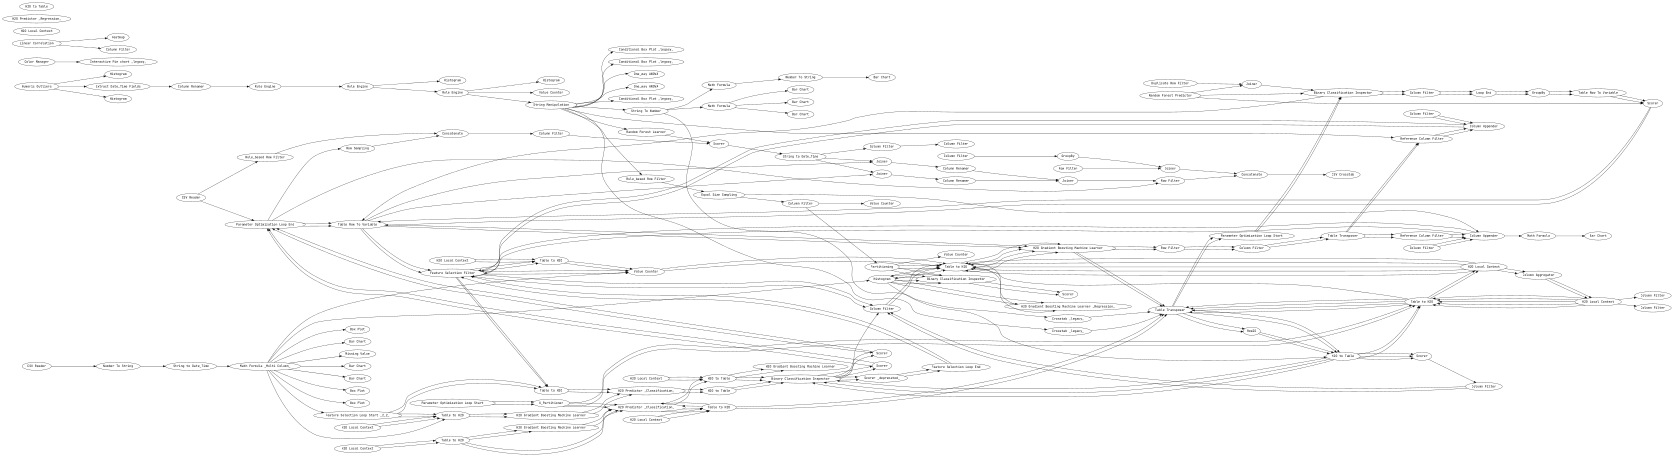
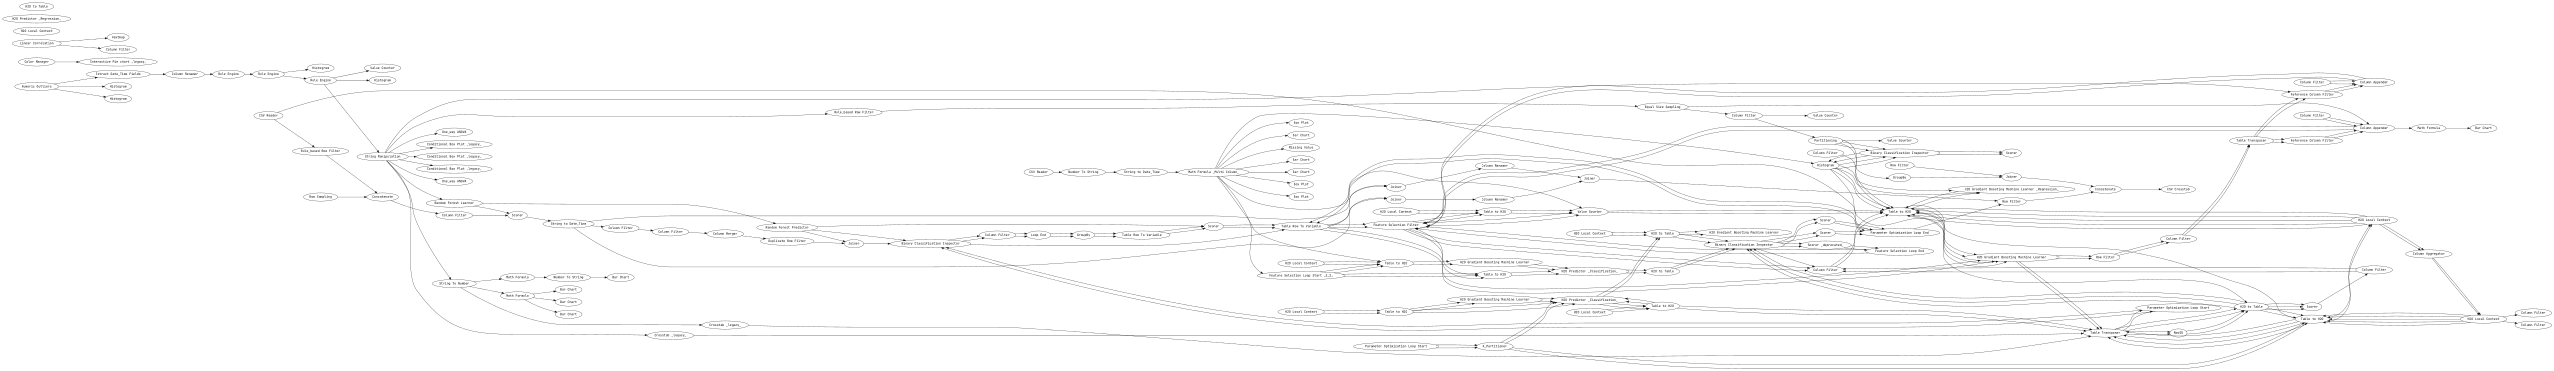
  digraph {
    fontname="JetBrains Mono"
    rankdir=LR
    node [fontname="JetBrains Mono"]
    edge [fontname="JetBrains Mono"]
    n1 [label="Row Sampling"]
    n2 [label=Concatenate]
    n3 [label="Column Filter"]
    n4 [label="Interactive Pie chart _legacy_"]
    n5 [label="Parameter Optimization Loop End"]
    n6 [label="Table Row To Variable"]
    n7 [label="Row Filter"]
    n8 [label="Feature Selection Filter"]
    n9 [label=Joiner]
    n10 [label=Joiner]
    n11 [label="H2O Gradient Boosting Machine Learner"]
    n12 [label=Concatenate]
    n13 [label=Scorer]
    n14 [label="Color Manager"]
    n15 [label="Reference Column Filter"]
    n16 [label="Column Appender"]
    n17 [label="Feature Selection Loop Start _2_2_"]
    n18 [label="Table to H2O"]
    n19 [label="Table to H2O"]
    n20 [label="H2O Gradient Boosting Machine Learner"]
    n21 [label="H2O Predictor _Classification_"]
    n22 [label="Column Appender"]
    n23 [label="Math Formula"]
    n24 [label="Bar Chart"]
    n25 [label="Value Counter"]
    n26 [label="Column Filter"]
    n27 [label="Table to H2O"]
    n28 [label="Math Formula _Multi Column_"]
    n29 [label="Box Plot"]
    n30 [label=Histogram]
    n31 [label="Box Plot"]
    n32 [label="Box Plot"]
    n33 [label="Bar Chart"]
    n34 [label="Missing Value"]
    n35 [label="Bar Chart"]
    n36 [label="Bar Chart"]
    n37 [label="Table to H2O"]
    n38 [label="H2O to Table"]
    n39 [label="Binary Classification Inspector"]
    n40 [label="H2O Gradient Boosting Machine Learner _Regression_"]
    n41 [label="Equal Size Sampling"]
    n42 [label="Column Filter"]
    n43 [label="Value Counter"]
    n44 [label=Partitioning]
    n45 [label="Conditional Box Plot _legacy_"]
    n46 [label="Conditional Box Plot _legacy_"]
    n47 [label="Random Forest Learner"]
    n48 [label="Random Forest Predictor"]
    n49 [label="Binary Classification Inspector"]
    n50 [label=Joiner]
    n51 [label=Scorer]
    n52 [label="String to Date_Time"]
    n53 [label="Numeric Outliers"]
    n54 [label="Extract Date_Time Fields"]
    n55 [label=Histogram]
    n56 [label=Histogram]
    n57 [label="Column Renamer"]
    n58 [label="Rule Engine"]
    n59 [label="Crosstab _legacy_"]
    n60 [label="Table Transposer"]
    n61 [label=RowID]
    n62 [label="Parameter Optimization Loop Start"]
    n63 [label="Table to H2O"]
    n64 [label="H2O Local Context"]
    n65 [label="Column Aggregator"]
    n66 [label="H2O Local Context"]
    n67 [label="Column Filter"]
    n68 [label="Column Filter"]
    n69 [label="Binary Classification Inspector"]
    n70 [label=Scorer]
    n71 [label=Scorer]
    n72 [label="Scorer _deprecated_"]
    n73 [label=Scorer]
    n74 [label="Column Filter"]
    n75 [label="Rule Engine"]
    n76 [label="Rule Engine"]
    n77 [label=Histogram]
    n78 [label="String Manipulation"]
    n79 [label="Value Counter"]
    n80 [label=Histogram]
    n81 [label="One_way ANOVA"]
    n82 [label="String To Number"]
    n83 [label="Rule_based Row Filter"]
    n84 [label="One_way ANOVA"]
    n85 [label="Conditional Box Plot _legacy_"]
    n86 [label="Linear Correlation"]
    n87 [label=Heatmap]
    n88 [label="Column Filter"]
    n89 [label="Rule_based Row Filter"]
    n90 [label=Joiner]
    n91 [label="CSV Reader"]
    n92 [label="Column Filter"]
    n93 [label="Loop End"]
    n94 [label="Column Filter"]
+   n95 [label="Column Merger"]
    n96 [label="Duplicate Row Filter"]
    n97 [label="Column Filter"]
    n98 [label="Column Renamer"]
    n99 [label="Column Renamer"]
    n100 [label="Row Filter"]
    n101 [label="Row Filter"]
    n102 [label=Joiner]
    n103 [label="Column Filter"]
    n104 [label=GroupBy]
    n105 [label="CSV Crosstab"]
    n106 [label="Value Counter"]
    n107 [label=Scorer]
    n108 [label="Column Filter"]
    n109 [label="Table Transposer"]
    n110 [label="Reference Column Filter"]
    n111 [label="Column Filter"]
    n112 [label="Feature Selection Loop End"]
    n113 [label="H2O Local Context"]
    n114 [label="H2O to Table"]
    n115 [label="H2O Local Context"]
    n116 [label="Column Filter"]
    n117 [label="Table Row To Variable"]
    n118 [label=X_Partitioner]
    n119 [label="H2O Predictor _Classification_"]
    n120 [label="H2O to Table"]
    n121 [label="Table to H2O"]
    n122 [label=GroupBy]
    n123 [label="Parameter Optimization Loop Start"]
    n124 [label="H2O Gradient Boosting Machine Learner"]
    n125 [label="H2O Local Context"]
    n126 [label="Table to H2O"]
    n127 [label="H2O Gradient Boosting Machine Learner"]
    n128 [label="H2O Local Context"]
    n129 [label="H2O Local Context"]
    n130 [label="H2O Predictor _Regression_"]
    n131 [label="H2O to Table"]
    n132 [label="H2O Local Context"]
    n133 [label="Crosstab _legacy_"]
    n134 [label="Number To String"]
    n135 [label="String to Date_Time"]
    n136 [label="Math Formula"]
    n137 [label="Math Formula"]
    n138 [label="CSV Reader"]
    n139 [label="Bar Chart"]
    n140 [label="Bar Chart"]
    n141 [label="Bar Chart"]
    n142 [label="Number To String"]
    n143 [label="Bar Chart"]
    n1 -> n2
    n2 -> n3
    n3 -> n13
-   n5 -> n1
    n5 -> n6
    n5 -> n6
    n5 -> n7
    n6 -> n8
    n6 -> n8
    n6 -> n9
    n6 -> n10
    n6 -> n11
    n6 -> n11
    n7 -> n12
    n8 -> n19
    n8 -> n19
    n8 -> n25
    n8 -> n25
    n8 -> n26
    n8 -> n26
    n8 -> n27
    n8 -> n27
    n9 -> n98
    n10 -> n99
    n11 -> n60
    n11 -> n60
    n11 -> n100
    n11 -> n100
    n12 -> n105
    n13 -> n52
    n14 -> n4
    n15 -> n16
    n15 -> n16
    n16 -> n8
    n16 -> n8
    n17 -> n18
    n17 -> n18
    n17 -> n19
    n17 -> n19
    n18 -> n20
    n18 -> n20
    n19 -> n21
    n19 -> n21
    n20 -> n21
    n20 -> n21
    n21 -> n114
    n21 -> n114
    n22 -> n8
    n22 -> n8
    n22 -> n23
    n23 -> n24
    n25 -> n37
    n25 -> n37
    n26 -> n37
    n26 -> n37
    n27 -> n25
    n27 -> n25
    n28 -> n17
    n28 -> n18
    n28 -> n25
    n28 -> n29
    n28 -> n30
    n28 -> n31
    n28 -> n32
    n28 -> n33
    n28 -> n34
    n28 -> n35
    n28 -> n36
    n30 -> n37
    n30 -> n37
    n30 -> n38
    n30 -> n39
    n30 -> n39
    n30 -> n40
    n30 -> n40
    n37 -> n11
    n37 -> n11
    n37 -> n11
    n37 -> n11
    n37 -> n40
    n38 -> n63
    n38 -> n63
    n38 -> n69
    n38 -> n69
    n38 -> n69
    n38 -> n70
    n38 -> n70
    n38 -> n70
    n39 -> n30
    n39 -> n30
    n39 -> n107
    n39 -> n107
    n40 -> n37
    n41 -> n22
    n41 -> n42
    n42 -> n43
    n42 -> n44
    n44 -> n37
    n44 -> n37
    n44 -> n39
    n44 -> n39
    n44 -> n106
    n47 -> n13
+   n47 -> n48
    n48 -> n49
    n48 -> n50
    n48 -> n51
    n49 -> n6
    n49 -> n92
    n49 -> n92
    n50 -> n49
    n51 -> n6
    n51 -> n6
    n52 -> n9
    n52 -> n10
    n52 -> n97
    n53 -> n54
    n53 -> n55
    n53 -> n56
    n54 -> n57
    n57 -> n58
    n58 -> n75
    n59 -> n60
    n60 -> n38
    n60 -> n38
    n60 -> n61
    n60 -> n61
    n60 -> n62
    n60 -> n62
    n61 -> n38
    n61 -> n38
    n62 -> n49
    n62 -> n49
    n63 -> n37
    n63 -> n60
    n63 -> n60
    n63 -> n60
    n63 -> n60
    n63 -> n64
    n63 -> n64
    n64 -> n37
    n64 -> n37
    n64 -> n37
    n64 -> n37
    n64 -> n37
    n64 -> n65
    n64 -> n65
    n65 -> n66
    n65 -> n66
    n66 -> n63
    n66 -> n63
    n66 -> n63
    n66 -> n63
    n66 -> n63
    n66 -> n67
    n66 -> n68
    n69 -> n26
    n69 -> n71
    n69 -> n71
    n69 -> n72
    n69 -> n72
    n69 -> n73
    n69 -> n73
    n70 -> n74
    n71 -> n5
    n71 -> n5
    n72 -> n112
    n72 -> n112
    n73 -> n5
    n73 -> n5
    n74 -> n26
    n74 -> n26
    n75 -> n76
    n75 -> n77
    n76 -> n78
    n76 -> n79
    n76 -> n80
    n78 -> n15
    n78 -> n45
    n78 -> n46
    n78 -> n47
    n78 -> n59
    n78 -> n81
    n78 -> n82
    n78 -> n83
    n78 -> n84
    n78 -> n85
    n82 -> n133
    n82 -> n136
    n82 -> n137
    n83 -> n41
    n86 -> n87
    n86 -> n88
    n89 -> n2
    n90 -> n7
    n91 -> n5
    n91 -> n89
    n92 -> n93
    n92 -> n93
    n93 -> n122
    n93 -> n122
+   n94 -> n95
+   n95 -> n96
    n96 -> n50
    n97 -> n94
    n98 -> n90
    n99 -> n90
    n100 -> n108
    n100 -> n108
    n101 -> n102
    n102 -> n12
    n103 -> n104
    n104 -> n102
    n108 -> n109
    n108 -> n109
    n109 -> n15
    n109 -> n15
    n109 -> n110
    n109 -> n110
    n110 -> n22
    n110 -> n22
    n111 -> n16
    n111 -> n16
    n112 -> n8
    n112 -> n8
    n113 -> n18
    n113 -> n18
    n114 -> n69
    n114 -> n69
    n116 -> n22
    n116 -> n22
    n117 -> n51
    n117 -> n51
    n118 -> n63
    n118 -> n63
    n118 -> n119
    n118 -> n119
    n119 -> n120
    n119 -> n120
    n119 -> n121
    n119 -> n121
    n120 -> n69
    n120 -> n69
    n120 -> n124
    n120 -> n124
    n121 -> n60
    n121 -> n60
    n121 -> n119
    n121 -> n119
    n122 -> n117
    n122 -> n117
    n123 -> n118
    n123 -> n118
    n125 -> n120
    n125 -> n120
    n126 -> n119
    n126 -> n119
    n126 -> n127
    n126 -> n127
    n127 -> n119
    n127 -> n119
    n128 -> n121
    n128 -> n121
    n129 -> n126
    n129 -> n126
    n132 -> n27
    n132 -> n27
    n133 -> n60
    n134 -> n135
    n135 -> n28
    n136 -> n139
    n136 -> n140
    n136 -> n141
    n137 -> n142
    n138 -> n134
    n142 -> n143
  }
